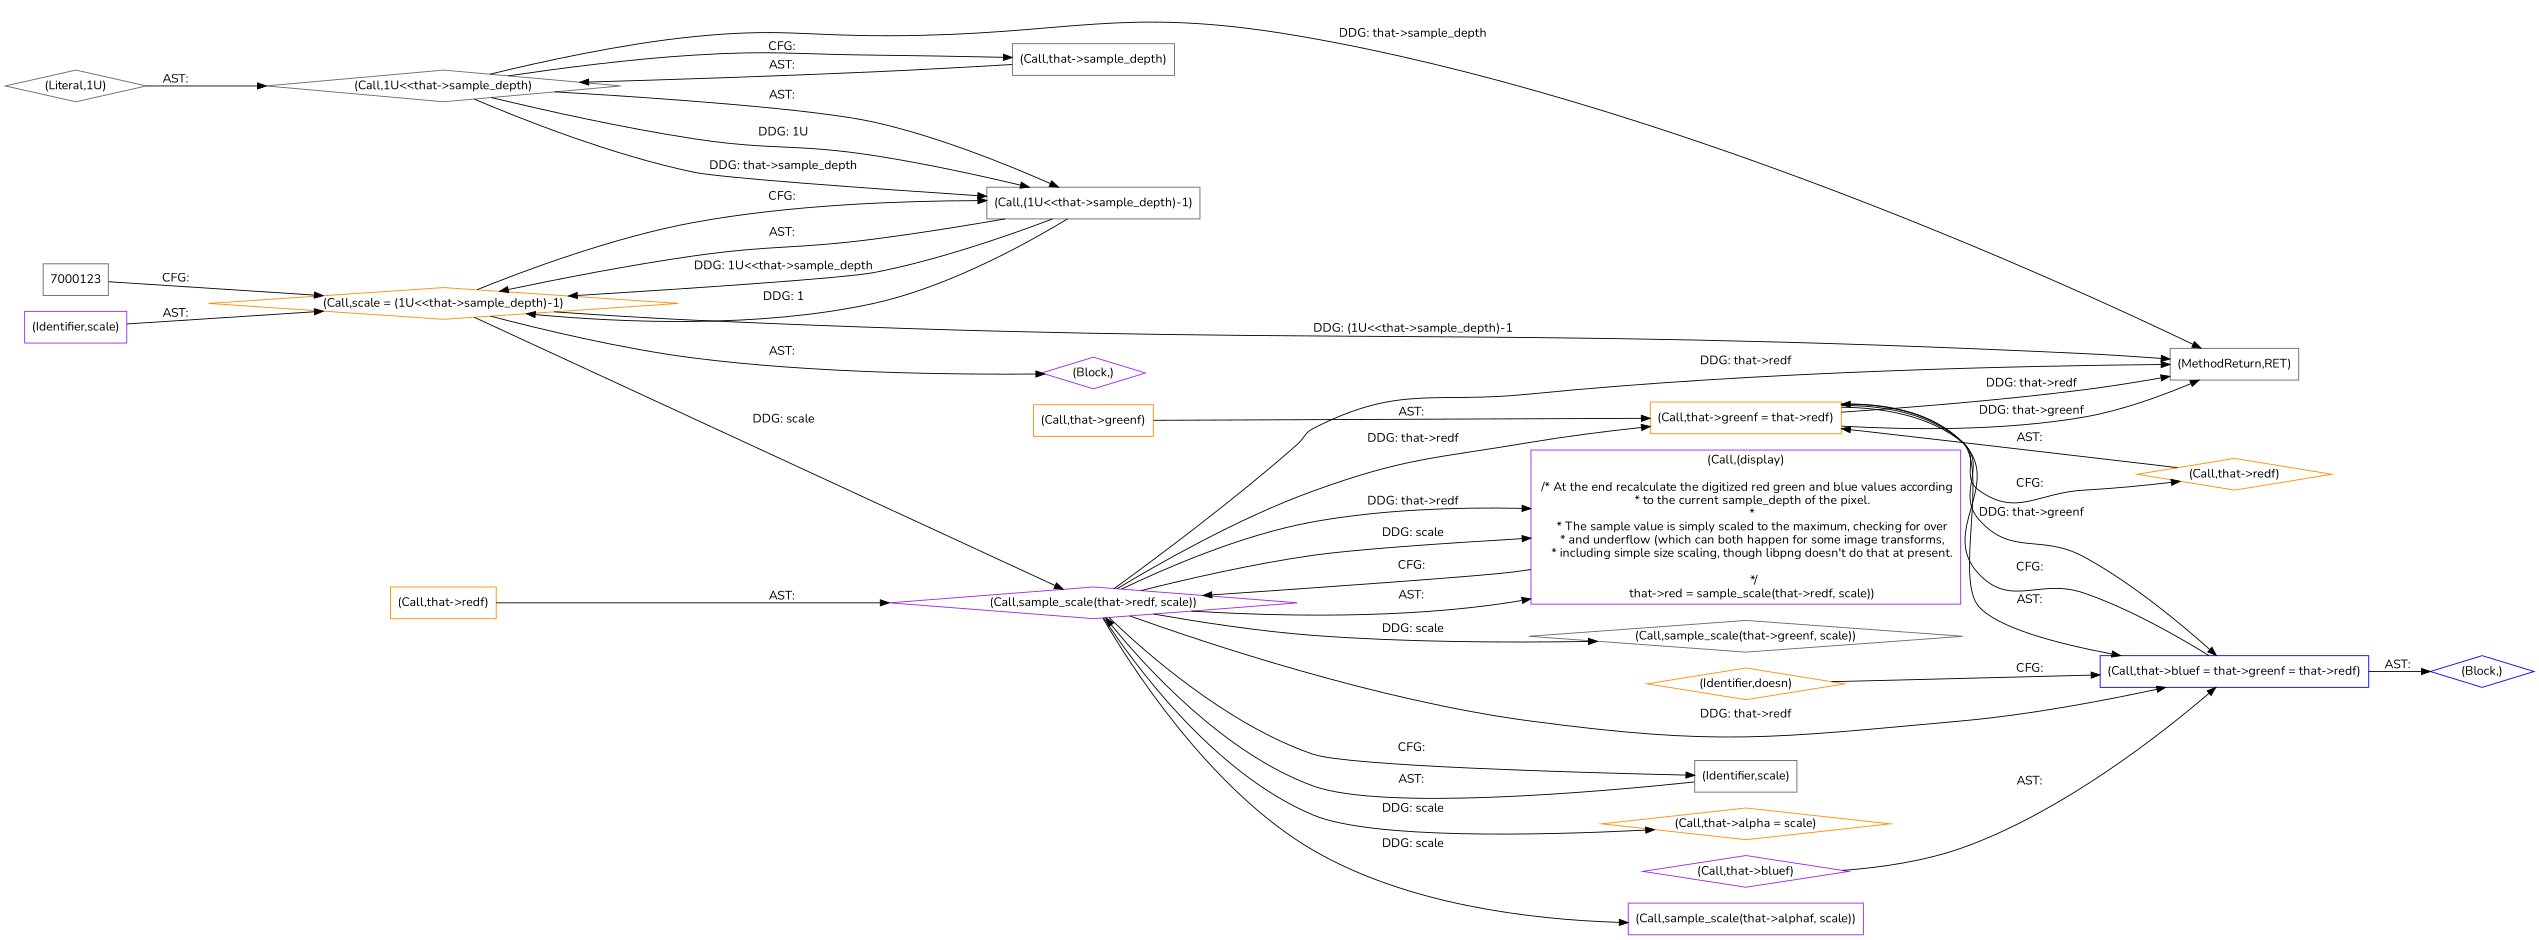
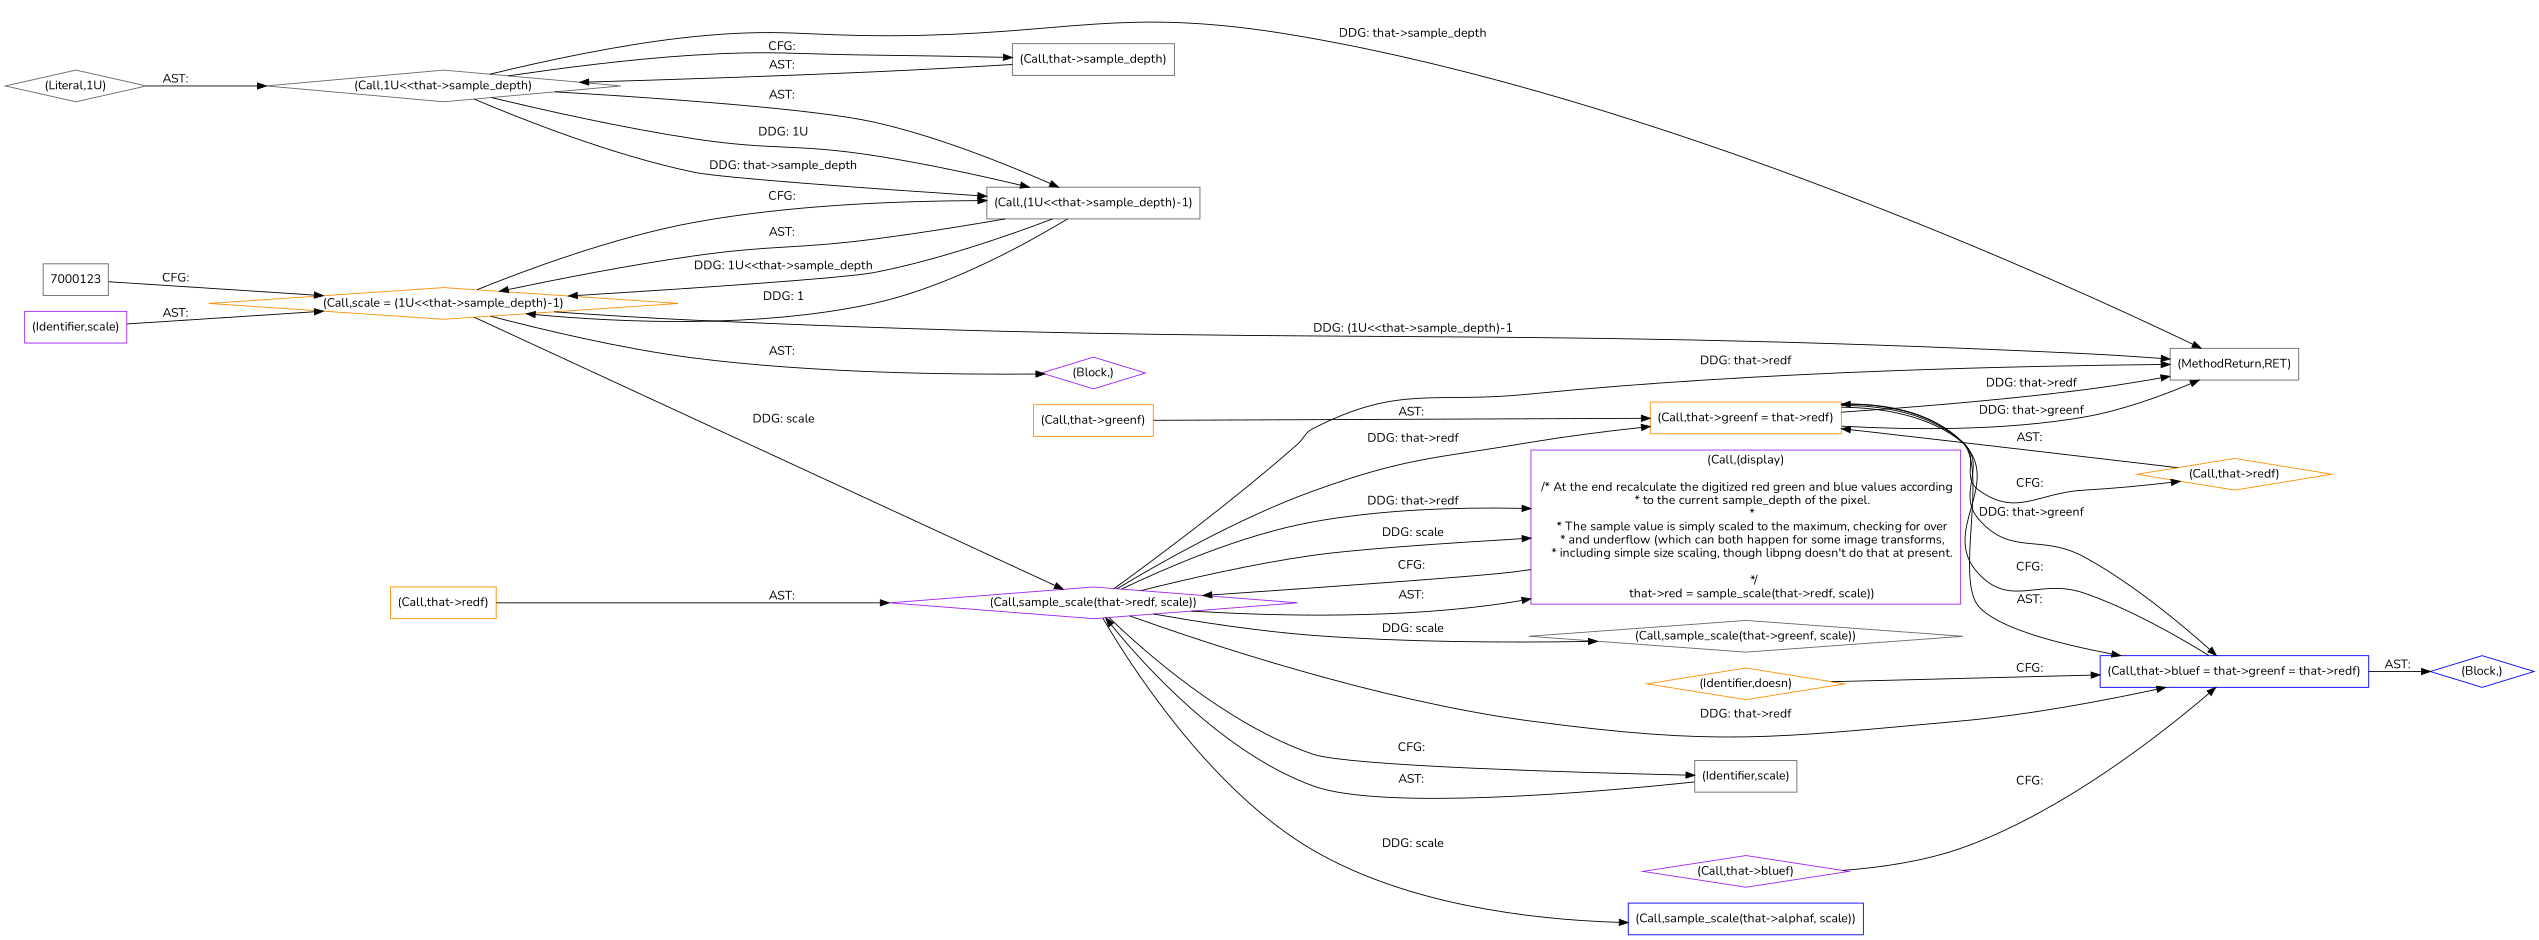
  digraph {
    fontname=Nunito
    rankdir=LR
    node [color=gray40 fontname=Nunito shape=box]
    edge [fontname=Nunito]
    n1 [color=darkorange label="(Call,that->greenf = that->redf)"]
    n2 [color=blue label="(Call,that->bluef = that->greenf = that->redf)"]
    n3 [label="(MethodReturn,RET)"]
    n4 [color=darkorange label="(Call,that->redf)" shape=diamond]
    n5 [color=blue label="(Block,)" shape=diamond]
    n6 [color=purple label="(Call,sample_scale(that->redf, scale))" shape=diamond]
-   n7 [color=purple label="(Call,sample_scale(that->alphaf, scale))"]
+   n7 [color=blue label="(Call,sample_scale(that->alphaf, scale))"]
    n8 [color=purple label="(Call,(display)\n\n /* At the end recalculate the digitized red green and blue values according\n    * to the current sample_depth of the pixel.\n    *\n    * The sample value is simply scaled to the maximum, checking for over\n    * and underflow (which can both happen for some image transforms,\n    * including simple size scaling, though libpng doesn't do that at present.\n\n     */\n    that->red = sample_scale(that->redf, scale))"]
    n9 [label="(Call,sample_scale(that->greenf, scale))" shape=diamond]
    n10 [label="(Identifier,scale)"]
-   n11 [color=darkorange label="(Call,that->alpha = scale)" shape=diamond]
    n12 [color=darkorange label="(Call,scale = (1U<<that->sample_depth)-1)" shape=diamond]
    n13 [label="(Call,(1U<<that->sample_depth)-1)"]
    n14 [color=purple label="(Block,)" shape=diamond]
    n15 [label="(Call,1U<<that->sample_depth)" shape=diamond]
    n16 [label="(Call,that->sample_depth)"]
    n17 [label="(Literal,1U)" shape=diamond]
    n18 [color=darkorange label="(Call,that->redf)"]
    n19 [color=darkorange label="(Call,that->greenf)"]
    n20 [color=darkorange label="(Identifier,doesn)" shape=diamond]
    n21 [color=purple label="(Identifier,scale)"]
    n22 [color=purple label="(Call,that->bluef)" shape=diamond]
    n23 [label=7000123]
    n1 -> n2 [label="AST: "]
    n1 -> n2 [label="DDG: that->greenf"]
    n1 -> n3 [label="DDG: that->redf"]
    n1 -> n3 [label="DDG: that->greenf"]
    n1 -> n4 [label="CFG: "]
    n2 -> n1 [label="CFG: "]
    n2 -> n5 [label="AST: "]
    n4 -> n1 [label="AST: "]
    n6 -> n1 [label="DDG: that->redf"]
    n6 -> n2 [label="DDG: that->redf"]
    n6 -> n3 [label="DDG: that->redf"]
    n6 -> n7 [label="DDG: scale"]
    n6 -> n8 [label="AST: "]
    n6 -> n8 [label="DDG: that->redf"]
    n6 -> n8 [label="DDG: scale"]
    n6 -> n9 [label="DDG: scale"]
    n6 -> n10 [label="CFG: "]
-   n6 -> n11 [label="DDG: scale"]
    n8 -> n6 [label="CFG: "]
    n10 -> n6 [label="AST: "]
    n12 -> n3 [label="DDG: (1U<<that->sample_depth)-1"]
    n12 -> n6 [label="DDG: scale"]
    n12 -> n13 [label="CFG: "]
    n12 -> n14 [label="AST: "]
    n13 -> n12 [label="AST: "]
    n13 -> n12 [label="DDG: 1U<<that->sample_depth"]
    n13 -> n12 [label="DDG: 1"]
    n15 -> n3 [label="DDG: that->sample_depth"]
    n15 -> n13 [label="AST: "]
    n15 -> n13 [label="DDG: 1U"]
    n15 -> n13 [label="DDG: that->sample_depth"]
    n15 -> n16 [label="CFG: "]
    n16 -> n15 [label="AST: "]
    n17 -> n15 [label="AST: "]
    n18 -> n6 [label="AST: "]
    n19 -> n1 [label="AST: "]
    n20 -> n2 [label="CFG: "]
    n21 -> n12 [label="AST: "]
-   n22 -> n2 [label="AST: "]
+   n22 -> n2 [label="CFG: "]
    n23 -> n12 [label="CFG: "]
  }
